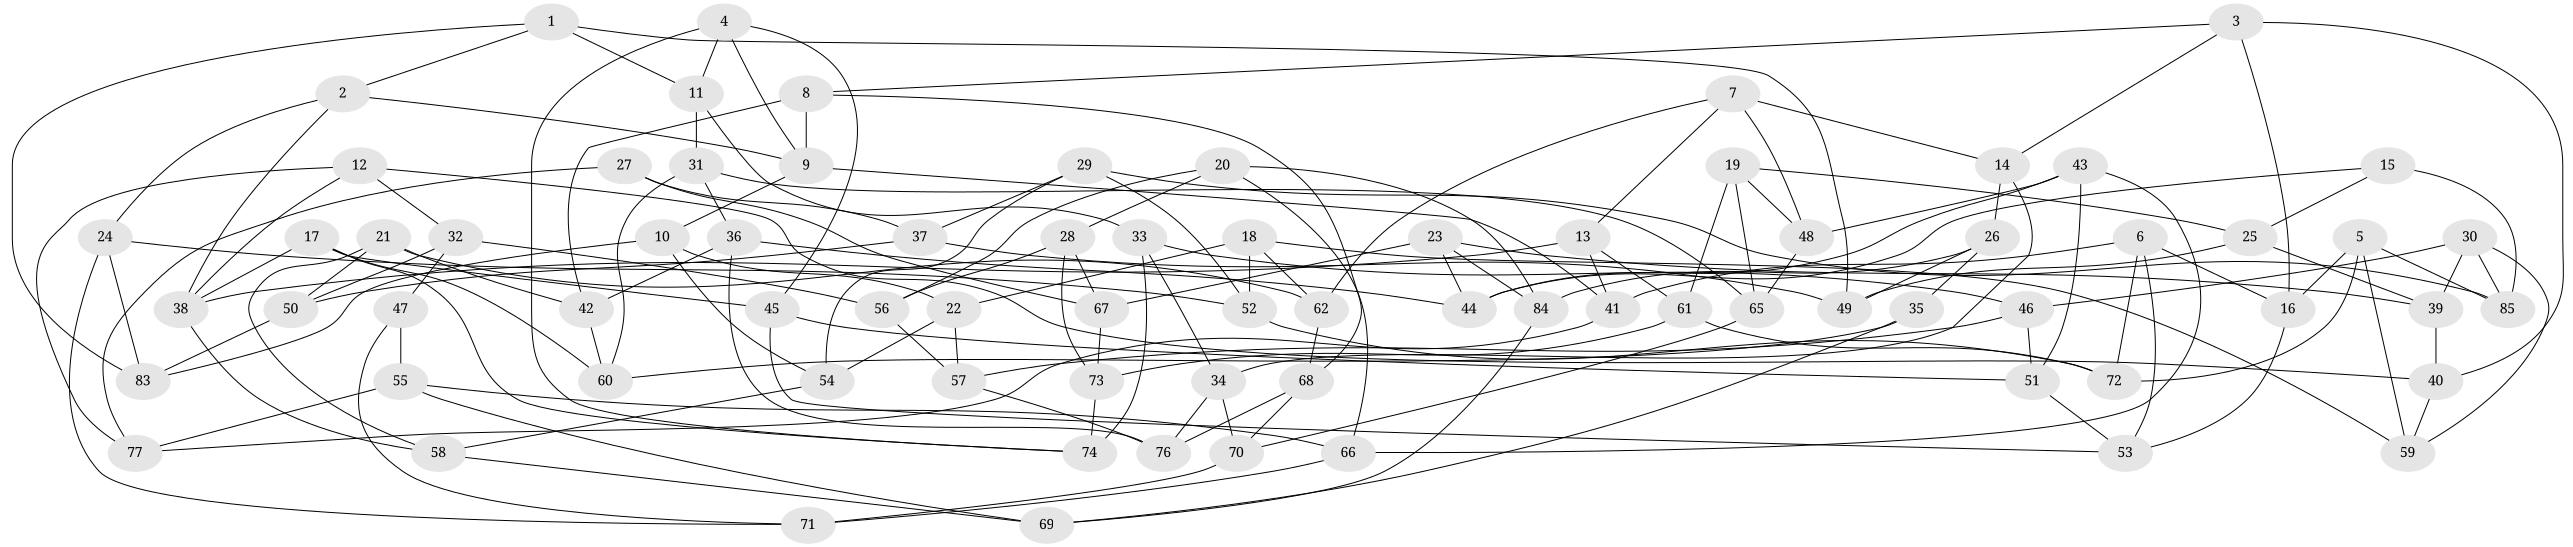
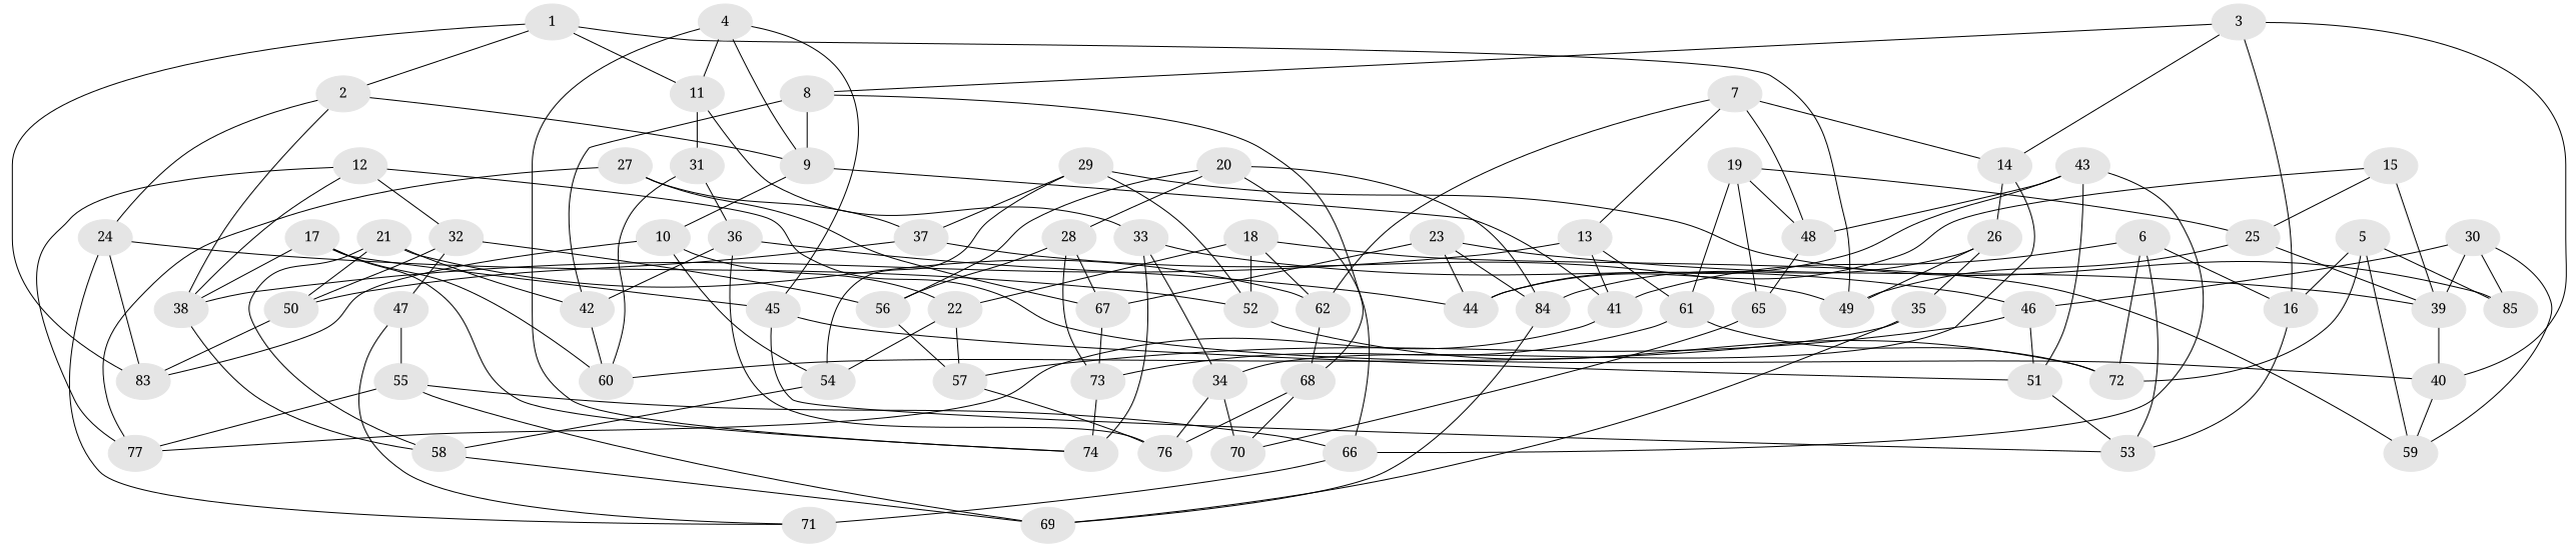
  graph {
    fontname="Noto Serif"
    node [color=gray90 fontname="Noto Serif" style=filled]
    edge [fontname="Noto Serif"]
    1
    2
    11
    49
    n5 [label=83]
    24
    38
    9
    31
    33
    52
    71
    27
    77
    67
    37
    58
    3
    8
    14
    16
    40
    42
    68
    26
    34
    53
    59
    4
    45
    74
    41
    10
    51
    5
    72
    n37 [label=85]
    6
    7
    13
    48
    62
    61
    65
    60
    70
    76
    22
    54
    57
    36
    46
    12
    32
    47
    56
    50
    73
    35
    n60 [label=84]
    15
    25
    44
    39
    69
    17
    55
    18
    19
    20
    28
    66
    21
    23
    29
    30
    43
    1 -- 2
    1 -- 11
    1 -- 49
    1 -- n5
    2 -- 24
    2 -- 38
    2 -- 9
    11 -- 31
    11 -- 33
    24 -- n5
    24 -- 52
    24 -- 71
    38 -- 58
    9 -- 41
    9 -- 10
-   31 -- 65
    31 -- 60
    31 -- 36
    33 -- 34
    33 -- 74
    33 -- 46
    52 -- 72
    27 -- 77
    27 -- 67
    27 -- 37
    67 -- 73
    37 -- 49
    37 -- 50
    58 -- 69
    3 -- 8
    3 -- 14
    3 -- 16
    3 -- 40
    8 -- 9
    8 -- 42
    8 -- 68
    14 -- 26
    14 -- 34
    16 -- 53
    40 -- 59
    42 -- 60
    68 -- 70
    68 -- 76
    26 -- 49
    26 -- 35
    26 -- n60
    34 -- 70
    34 -- 76
    4 -- 11
    4 -- 9
    4 -- 45
    4 -- 74
    45 -- 53
    45 -- 51
    41 -- 77
    10 -- n5
    10 -- 22
    10 -- 54
    51 -- 53
    5 -- 16
    5 -- 59
    5 -- 72
    5 -- n37
    6 -- 16
    6 -- 53
    6 -- 41
    6 -- 72
    7 -- 14
    7 -- 13
    7 -- 48
    7 -- 62
    13 -- 38
    13 -- 41
    13 -- 61
    48 -- 65
    62 -- 68
    61 -- 72
    61 -- 73
    65 -- 70
-   70 -- 71
    22 -- 54
    22 -- 57
    54 -- 58
    57 -- 76
    36 -- 42
    36 -- 76
    36 -- 44
    46 -- 51
    46 -- 57
    12 -- 38
    12 -- 77
    12 -- 40
    12 -- 32
    32 -- 47
    32 -- 56
    32 -- 50
    47 -- 71
    47 -- 55
    56 -- 57
    50 -- n5
    73 -- 74
    35 -- 60
    35 -- 69
    n60 -- 69
-   15 -- n37
+   15 -- 39
    15 -- 25
    15 -- 44
    25 -- 49
    25 -- 39
    39 -- 40
    17 -- 38
    17 -- 45
    17 -- 74
    17 -- 60
    55 -- 77
    55 -- 69
    55 -- 66
    18 -- 52
    18 -- 59
    18 -- 62
    18 -- 22
    19 -- 48
    19 -- 61
    19 -- 65
    19 -- 25
    20 -- 56
    20 -- n60
    20 -- 28
    20 -- 66
    28 -- 67
    28 -- 56
    28 -- 73
    66 -- 71
    21 -- 58
    21 -- 42
    21 -- 62
    21 -- 50
    23 -- 67
    23 -- n60
    23 -- 44
    23 -- 39
    29 -- 52
    29 -- 37
    29 -- n37
    29 -- 54
    30 -- 59
    30 -- n37
    30 -- 46
    30 -- 39
    43 -- 51
    43 -- 48
    43 -- 44
    43 -- 66
  }
